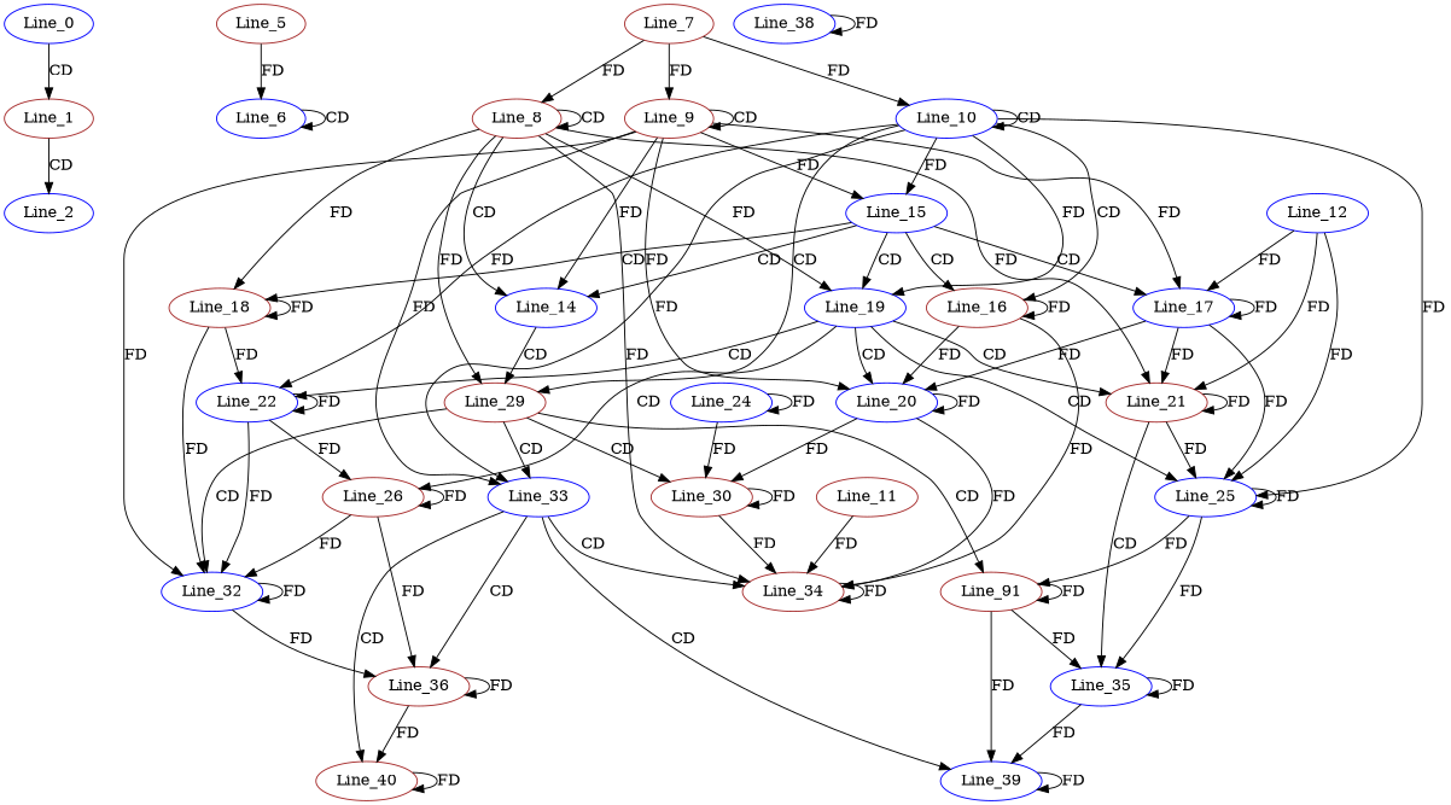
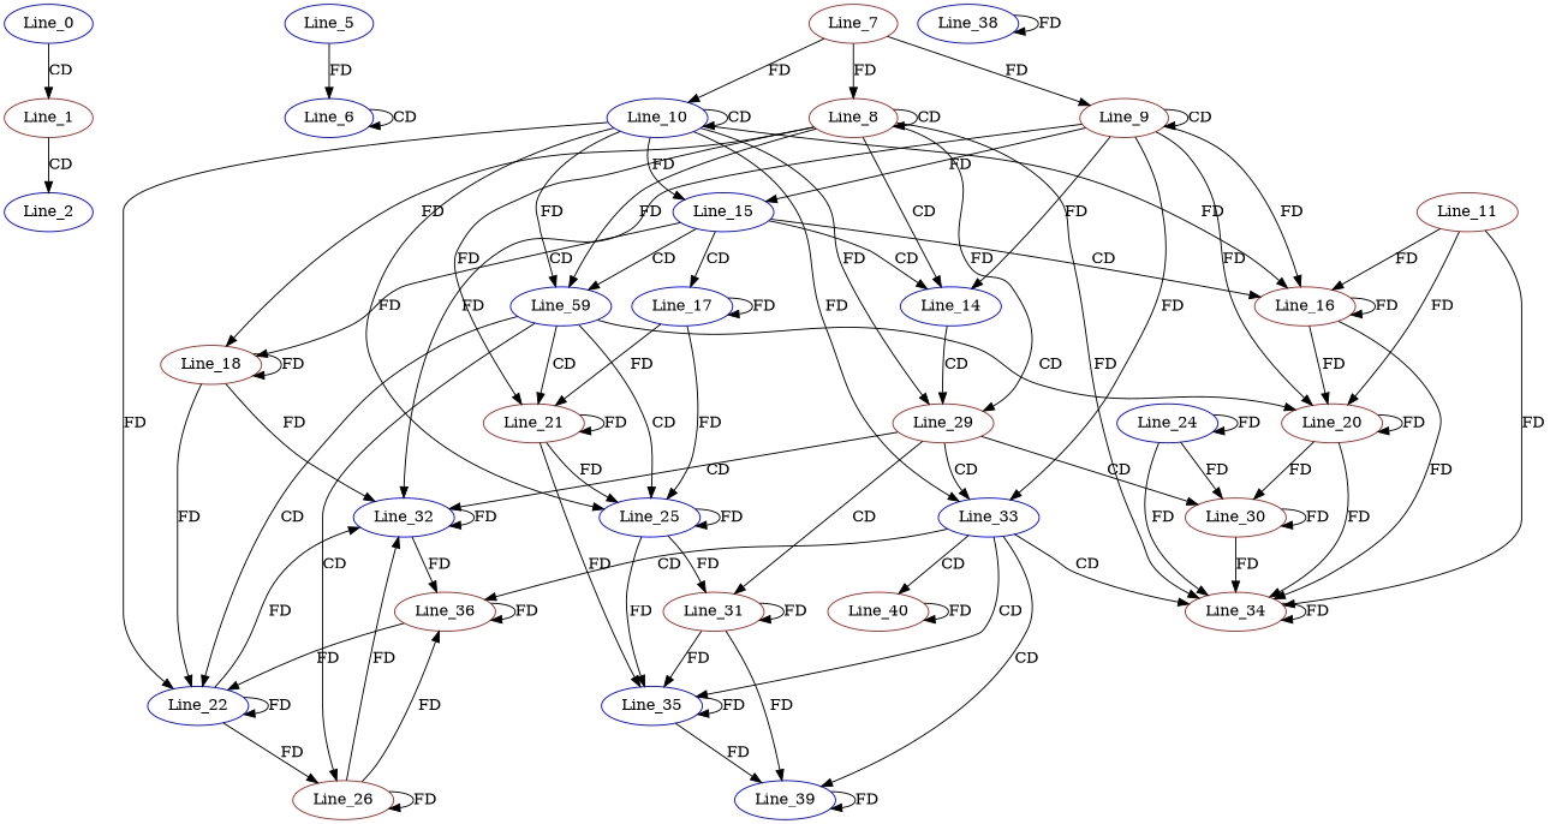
  digraph {
    node [color=blue]
    Line_0
    Line_1 [color=brown]
    Line_2
    Line_6
-   Line_5 [color=brown]
+   Line_5
    Line_8 [color=brown]
    Line_14
    Line_18 [color=brown]
-   Line_19
+   Line_19 [label=Line_59]
    Line_21 [color=brown]
    Line_29 [color=brown]
    Line_34 [color=brown]
    Line_32
    Line_22
-   Line_20
+   Line_20 [color=brown]
    Line_25
    Line_26 [color=brown]
    Line_35
    Line_33
    Line_30 [color=brown]
-   Line_31 [color=brown label=Line_91]
+   Line_31 [color=brown]
    Line_7 [color=brown]
    Line_9 [color=brown]
    Line_10
    Line_15
    Line_17
    Line_16 [color=brown]
    Line_36 [color=brown]
    Line_39
    Line_40 [color=brown]
    Line_11 [color=brown]
-   Line_12
    Line_24
    Line_38
    Line_0 -> Line_1 [label=CD]
    Line_1 -> Line_2 [label=CD]
    Line_6 -> Line_6 [label=CD]
    Line_5 -> Line_6 [label=FD]
    Line_8 -> Line_8 [label=CD]
    Line_8 -> Line_14 [label=CD]
    Line_8 -> Line_18 [label=FD]
    Line_8 -> Line_19 [label=FD]
    Line_8 -> Line_21 [label=FD]
    Line_8 -> Line_29 [label=FD]
    Line_8 -> Line_34 [label=FD]
    Line_14 -> Line_29 [label=CD]
    Line_18 -> Line_18 [label=FD]
    Line_18 -> Line_32 [label=FD]
    Line_18 -> Line_22 [label=FD]
    Line_19 -> Line_21 [label=CD]
    Line_19 -> Line_22 [label=CD]
    Line_19 -> Line_20 [label=CD]
    Line_19 -> Line_25 [label=CD]
    Line_19 -> Line_26 [label=CD]
    Line_21 -> Line_21 [label=FD]
    Line_21 -> Line_25 [label=FD]
-   Line_21 -> Line_35 [label=CD]
+   Line_21 -> Line_35 [label=FD]
    Line_29 -> Line_32 [label=CD]
    Line_29 -> Line_33 [label=CD]
    Line_29 -> Line_30 [label=CD]
    Line_29 -> Line_31 [label=CD]
    Line_34 -> Line_34 [label=FD]
    Line_32 -> Line_32 [label=FD]
    Line_32 -> Line_36 [label=FD]
    Line_22 -> Line_32 [label=FD]
    Line_22 -> Line_22 [label=FD]
    Line_22 -> Line_26 [label=FD]
    Line_20 -> Line_34 [label=FD]
    Line_20 -> Line_20 [label=FD]
    Line_20 -> Line_30 [label=FD]
    Line_25 -> Line_25 [label=FD]
    Line_25 -> Line_35 [label=FD]
    Line_25 -> Line_31 [label=FD]
    Line_26 -> Line_32 [label=FD]
    Line_26 -> Line_26 [label=FD]
    Line_26 -> Line_36 [label=FD]
    Line_35 -> Line_35 [label=FD]
    Line_35 -> Line_39 [label=FD]
    Line_33 -> Line_34 [label=CD]
+   Line_33 -> Line_35 [label=CD]
    Line_33 -> Line_36 [label=CD]
    Line_33 -> Line_39 [label=CD]
    Line_33 -> Line_40 [label=CD]
    Line_30 -> Line_34 [label=FD]
    Line_30 -> Line_30 [label=FD]
    Line_31 -> Line_35 [label=FD]
    Line_31 -> Line_31 [label=FD]
    Line_31 -> Line_39 [label=FD]
    Line_7 -> Line_8 [label=FD]
    Line_7 -> Line_9 [label=FD]
    Line_7 -> Line_10 [label=FD]
    Line_9 -> Line_14 [label=FD]
    Line_9 -> Line_32 [label=FD]
    Line_9 -> Line_20 [label=FD]
    Line_9 -> Line_33 [label=FD]
    Line_9 -> Line_9 [label=CD]
    Line_9 -> Line_15 [label=FD]
-   Line_9 -> Line_17 [label=FD]
+   Line_9 -> Line_16 [label=FD]
    Line_10 -> Line_19 [label=FD]
-   Line_10 -> Line_29 [label=CD]
+   Line_10 -> Line_29 [label=FD]
    Line_10 -> Line_22 [label=FD]
    Line_10 -> Line_25 [label=FD]
    Line_10 -> Line_33 [label=FD]
    Line_10 -> Line_10 [label=CD]
    Line_10 -> Line_15 [label=FD]
-   Line_10 -> Line_16 [label=CD]
+   Line_10 -> Line_16 [label=FD]
    Line_15 -> Line_14 [label=CD]
    Line_15 -> Line_18 [label=CD]
    Line_15 -> Line_19 [label=CD]
    Line_15 -> Line_17 [label=CD]
    Line_15 -> Line_16 [label=CD]
    Line_17 -> Line_21 [label=FD]
    Line_17 -> Line_25 [label=FD]
    Line_17 -> Line_17 [label=FD]
    Line_16 -> Line_34 [label=FD]
    Line_16 -> Line_20 [label=FD]
    Line_16 -> Line_16 [label=FD]
    Line_36 -> Line_36 [label=FD]
-   Line_36 -> Line_40 [label=FD]
+   Line_36 -> Line_22 [label=FD]
    Line_39 -> Line_39 [label=FD]
    Line_40 -> Line_40 [label=FD]
    Line_11 -> Line_34 [label=FD]
-   Line_17 -> Line_20 [label=FD]
-   Line_12 -> Line_21 [label=FD]
-   Line_12 -> Line_25 [label=FD]
-   Line_12 -> Line_17 [label=FD]
+   Line_11 -> Line_20 [label=FD]
+   Line_11 -> Line_16 [label=FD]
+   Line_24 -> Line_34 [label=FD]
    Line_24 -> Line_30 [label=FD]
    Line_24 -> Line_24 [label=FD]
    Line_38 -> Line_38 [label=FD]
  }
